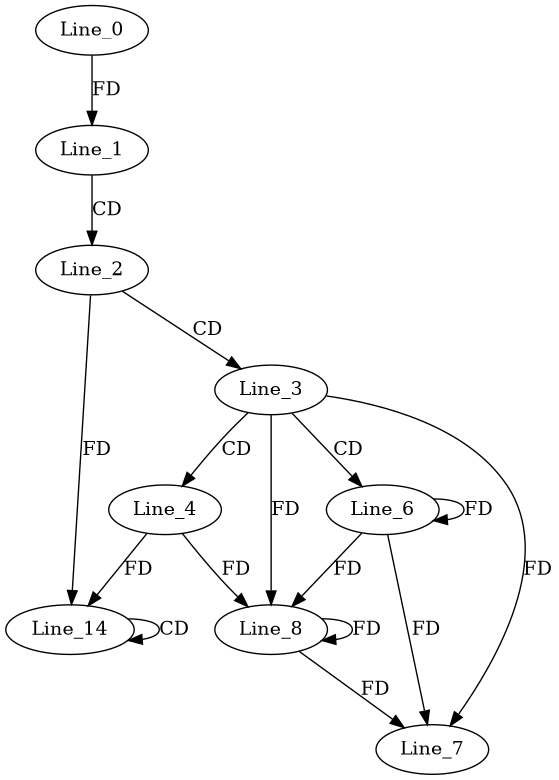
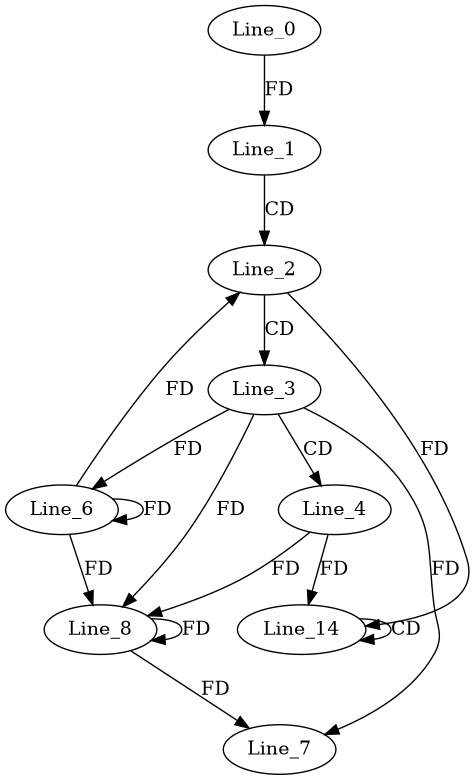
  digraph {
    Line_0
    Line_1
    Line_2
    Line_3
    Line_14
    Line_4
    Line_6
    Line_7
    Line_8
    Line_0 -> Line_1 [label=FD]
    Line_1 -> Line_2 [label=CD]
    Line_2 -> Line_3 [label=CD]
    Line_2 -> Line_14 [label=FD]
    Line_3 -> Line_4 [label=CD]
-   Line_3 -> Line_6 [label=CD]
+   Line_3 -> Line_6 [label=FD]
    Line_3 -> Line_7 [label=FD]
    Line_3 -> Line_8 [label=FD]
    Line_14 -> Line_14 [label=CD]
    Line_4 -> Line_14 [label=FD]
    Line_4 -> Line_8 [label=FD]
    Line_6 -> Line_6 [label=FD]
-   Line_6 -> Line_7 [label=FD]
+   Line_6 -> Line_2 [label=FD]
    Line_6 -> Line_8 [label=FD]
    Line_8 -> Line_7 [label=FD]
    Line_8 -> Line_8 [label=FD]
  }
